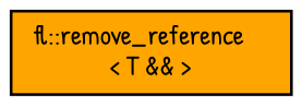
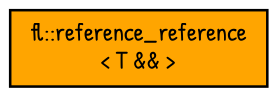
  digraph {
    rankdir=LR
    fontname="Patrick Hand"
-   n1 [color=black fillcolor=orange fontname="Patrick Hand" fontsize=10 height=0.2 label="fl::remove_reference\l\< T && \>" shape=box style=filled width=0.4]
+   n1 [color=black fillcolor=orange fontname="Patrick Hand" fontsize=10 height=0.2 label="fl::reference_reference\l\< T && \>" shape=box style=filled width=0.4]
  }
